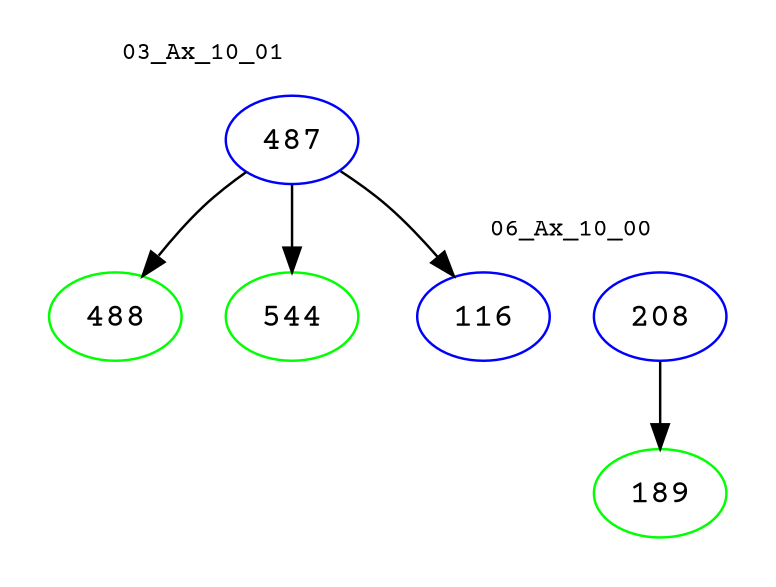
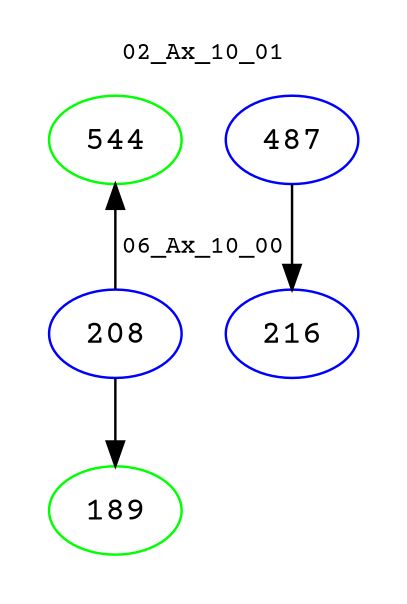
  digraph {
    fontname="Courier Prime"
    node [color=blue fontname="Courier Prime"]
    edge [color=black fontname="Courier Prime"]
    n1 [label=487]
-   n2 [color=green label=488]
    n3 [color=green label=544]
    n4 [label=208]
    n5 [color=green label=189]
-   n6 [label=116]
+   n6 [label=216]
    subgraph cluster_1 {
      color=white
      fontsize=10
-     label="03_Ax_10_01"
+     label="02_Ax_10_01"
      n1
-     n2
      n3
    }
    subgraph cluster_2 {
      color=white
      fontsize=10
      label="06_Ax_10_00"
      n4
      n5
      n6
    }
-   n1 -> n2
-   n1 -> n3
+   n4 -> n3
    n1 -> n6
    n4 -> n5
  }
